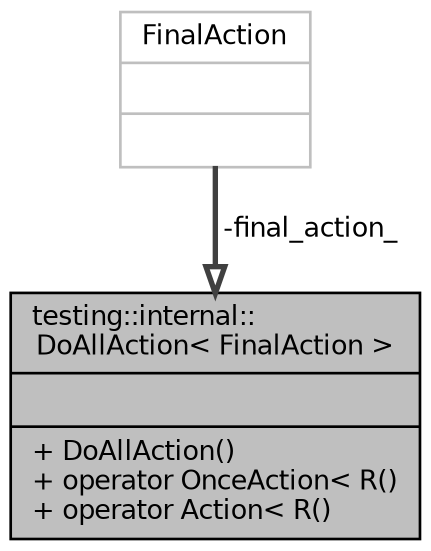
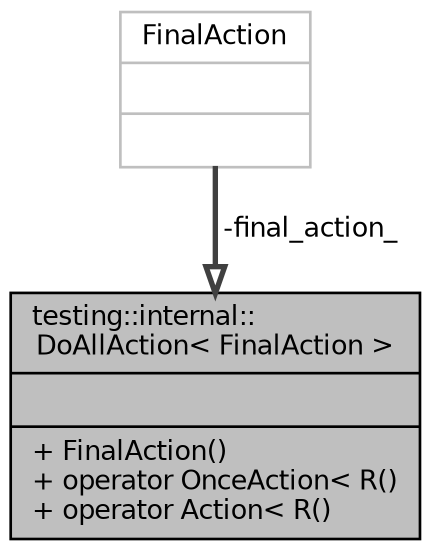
  digraph {
    node [fontname=Helvetica fontsize=10 shape=record]
-   n1 [color=black fillcolor=grey75 fontcolor=black height=0.2 label="{testing::internal::\lDoAllAction\< FinalAction \>\n||+ DoAllAction()\l+ operator OnceAction\< R()\l+ operator Action\< R()\l}" style=filled width=0.4]
+   n1 [color=black fillcolor=grey75 fontcolor=black height=0.2 label="{testing::internal::\lDoAllAction\< FinalAction \>\n||+ FinalAction()\l+ operator OnceAction\< R()\l+ operator Action\< R()\l}" style=filled width=0.4]
    n2 [color=grey75 height=0.2 label="{FinalAction\n||}" width=0.4]
    n2 -> n1 [arrowhead=onormal color=grey25 fontname=Helvetica fontsize=10 label=" -final_action_" labelfontname=Helvetica labelfontsize=10 style=bold]
  }
